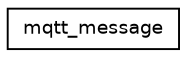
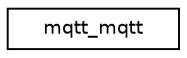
  digraph {
    rankdir=LR
-   n1 [color=black fillcolor=white fontname=Helvetica fontsize=10 height=0.2 label=mqtt_message shape=record style=filled width=0.4]
+   n1 [color=black fillcolor=white fontname=Helvetica fontsize=10 height=0.2 label=mqtt_mqtt shape=record style=filled width=0.4]
  }
